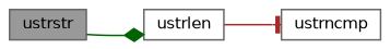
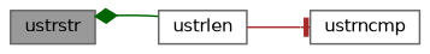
  digraph {
    rankdir=LR
    node [color=grey40 fillcolor=white fontname=Helvetica fontsize=10 shape=box style=filled]
    edge [fontname=Helvetica fontsize=10 labelfontname=Helvetica labelfontsize=10 style=solid]
    n1 [color=gray40 fillcolor=grey60 fontcolor=black height=0.2 label=ustrstr width=0.4]
    n2 [height=0.2 label=ustrlen width=0.4]
    n3 [height=0.2 label=ustrncmp width=0.4]
-   n1 -> n2 [arrowhead=diamond color=darkgreen]
+   n2 -> n1 [arrowhead=diamond color=darkgreen]
    n2 -> n3 [arrowhead=tee color=brown]
  }
